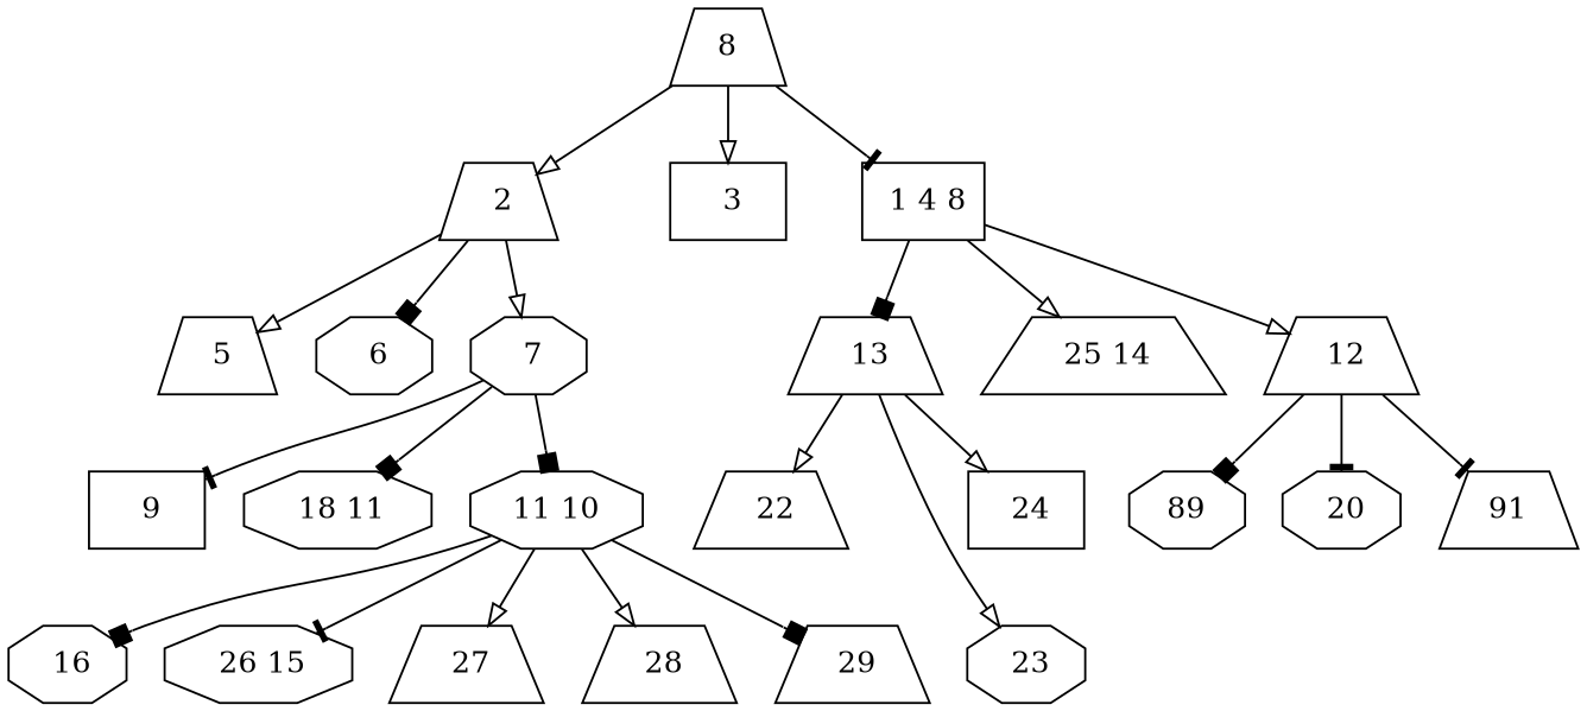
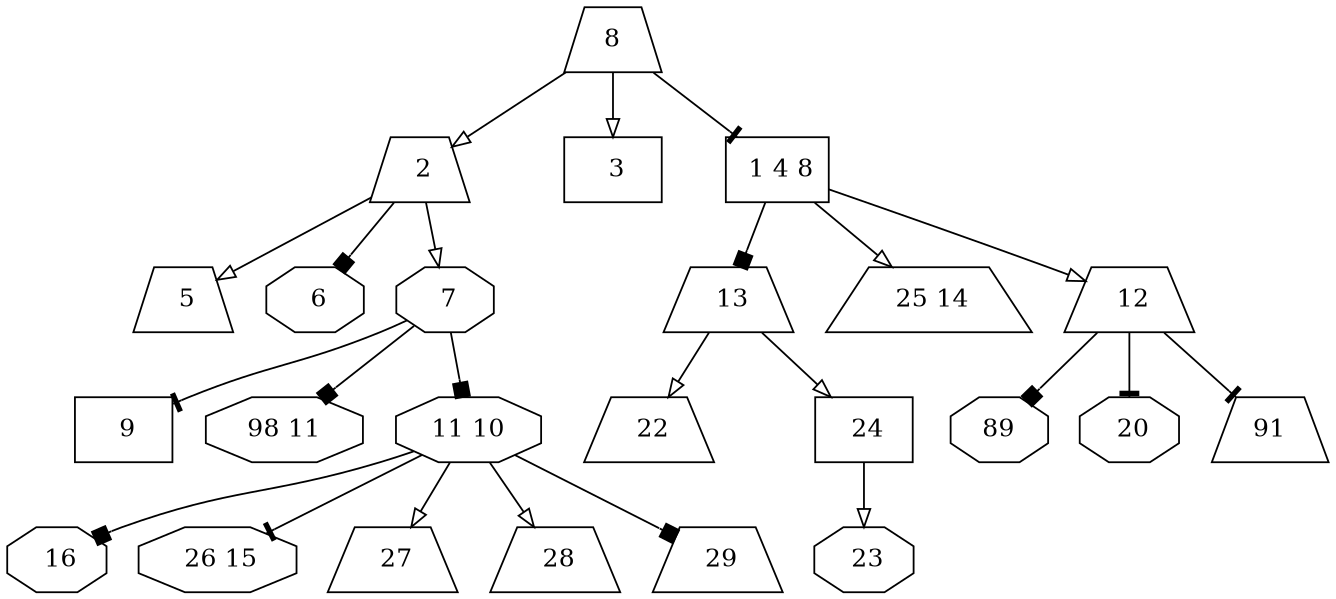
  digraph {
    node [shape=trapezium]
    edge [arrowhead=onormal]
    n1 [label=8]
    " 2"
    " 3" [shape=box]
    " 1 4 8" [shape=box]
    " 5"
    " 6" [shape=octagon]
    " 7" [shape=octagon]
    " 13"
    " 25 14"
    " 12"
    " 9" [shape=box]
-   " 18 11" [shape=octagon]
+   " 18 11" [shape=octagon label="98 11"]
    n13 [label="11 10" shape=octagon]
    " 22"
    " 23" [shape=octagon]
    " 24" [shape=box]
    n17 [label=89 shape=octagon]
    " 20" [shape=octagon]
    n19 [label=91]
    " 16" [shape=octagon]
    " 26 15" [shape=octagon]
    " 27"
    " 28"
    " 29"
    n1 -> " 2"
    n1 -> " 3"
    n1 -> " 1 4 8" [arrowhead=tee]
    " 2" -> " 5"
    " 2" -> " 6" [arrowhead=box]
    " 2" -> " 7"
    " 1 4 8" -> " 13" [arrowhead=box]
    " 1 4 8" -> " 25 14"
    " 1 4 8" -> " 12"
    " 7" -> " 9" [arrowhead=tee]
    " 7" -> " 18 11" [arrowhead=box]
    " 7" -> n13 [arrowhead=box]
    " 13" -> " 22"
-   " 13" -> " 23"
+   " 24" -> " 23"
    " 13" -> " 24"
    " 12" -> n17 [arrowhead=box]
    " 12" -> " 20" [arrowhead=tee]
    " 12" -> n19 [arrowhead=tee]
    n13 -> " 16" [arrowhead=box]
    n13 -> " 26 15" [arrowhead=tee]
    n13 -> " 27"
    n13 -> " 28"
    n13 -> " 29" [arrowhead=box]
  }
